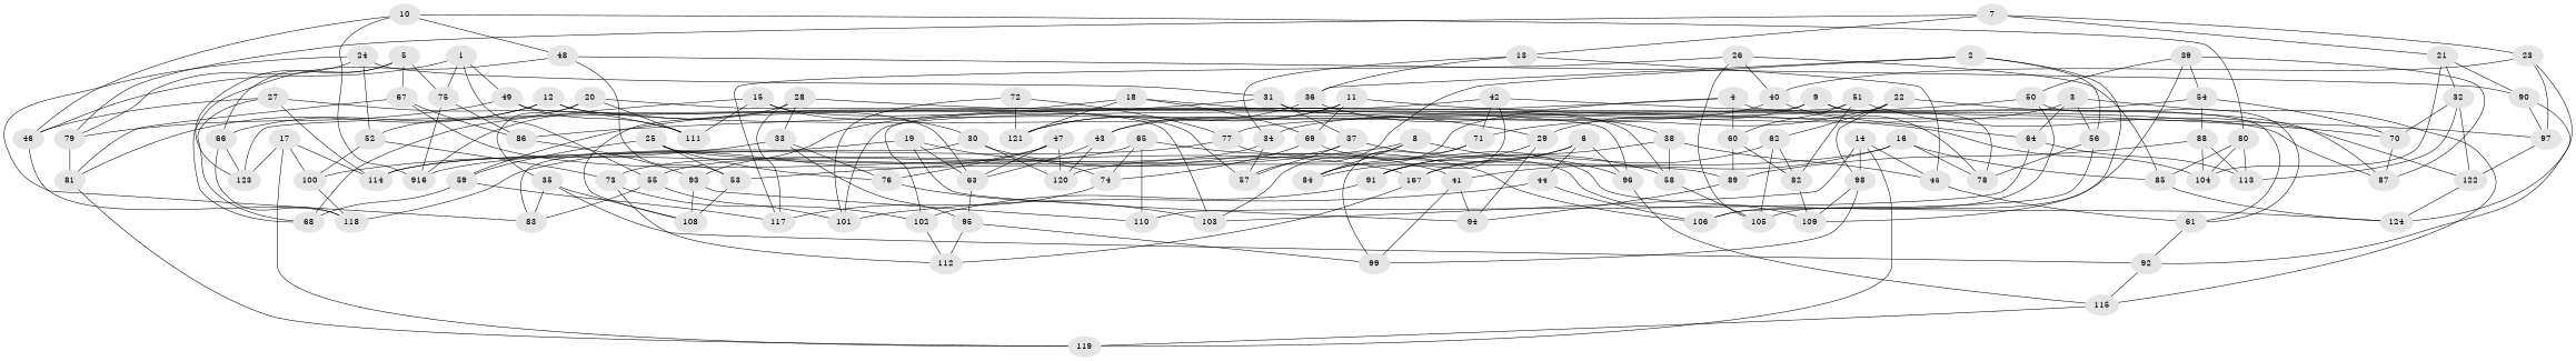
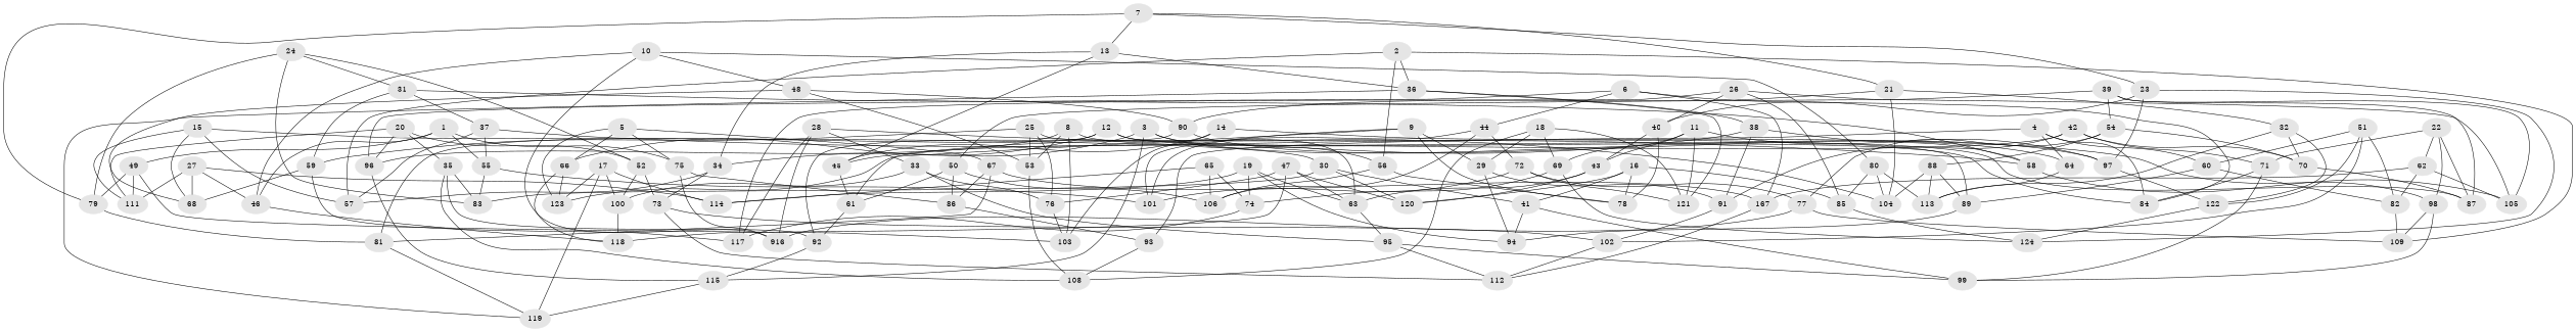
  graph {
    node [color=gray90 style=filled]
    1
    46
    49
    55
    75
    118
    79
    103
    111
    101
    83
    n12 [label=916]
    86
    2
    36
    56
    57
    109
    121
    38
    78
    106
    3
    34
    64
    115
    73
-   110
    113
    119
    4
    60
    84
    93
    89
    82
    108
    5
    66
    67
    123
    n42 [label=167]
    81
    6
    44
    96
    72
    112
    7
    13
    21
    23
    45
    32
    90
    104
    97
    40
    124
    8
    53
    9
    29
    61
    94
    91
    92
    10
    48
    80
    68
    85
    11
    43
    69
    63
    120
    74
    122
    12
    87
    95
    14
    98
    99
    15
    30
    41
    16
    17
    100
    114
    18
    19
    117
    20
    35
    52
    70
    22
    62
    71
    105
    24
    31
    59
    37
    58
    25
    76
    26
    27
    28
    33
    102
    39
    50
    54
    77
    88
    42
    47
    51
    65
    1 -- 46
    1 -- 49
    1 -- 55
    1 -- 75
    46 -- 118
    49 -- 79
    49 -- 103
    49 -- 111
    55 -- 101
    55 -- 83
    75 -- n12
    75 -- 86
    79 -- 81
    86 -- 93
    2 -- 36
    2 -- 56
    2 -- 57
    2 -- 109
    36 -- 121
    36 -- 38
    56 -- 78
    56 -- 106
    38 -- 45
    38 -- 91
    38 -- 58
    3 -- 56
    3 -- 34
    3 -- 64
    3 -- 115
    34 -- 57
    34 -- 73
-   64 -- 110
    64 -- 113
    115 -- 119
    73 -- 112
    73 -- 102
    4 -- 64
    4 -- 60
    4 -- 84
    4 -- 93
    60 -- 89
    60 -- 82
-   93 -- 110
    93 -- 108
    89 -- 94
    82 -- 109
    5 -- 75
    5 -- 66
    5 -- 67
    5 -- 123
    66 -- 118
    66 -- 123
    67 -- 86
    67 -- n42
    67 -- 81
    n42 -- 112
    81 -- 119
    6 -- 84
    6 -- n42
    6 -- 44
    6 -- 96
    44 -- 101
    44 -- 106
+   44 -- 72
    96 -- 115
    72 -- 101
    72 -- 121
    72 -- 77
    7 -- 79
    7 -- 13
    7 -- 21
    7 -- 23
    13 -- 36
    13 -- 34
    13 -- 45
    21 -- 32
    21 -- 90
    21 -- 104
    23 -- 97
    23 -- 40
    23 -- 124
    45 -- 61
    32 -- 113
    32 -- 122
    32 -- 70
    90 -- 97
    90 -- 92
    97 -- 122
    40 -- 78
    40 -- 43
    8 -- 103
    8 -- 84
    8 -- 96
    8 -- 53
    53 -- 108
    9 -- 101
    9 -- 78
    9 -- 29
    9 -- 61
    29 -- 94
    29 -- 91
    61 -- 92
    91 -- 102
    92 -- 115
    10 -- 46
    10 -- n12
    10 -- 48
    10 -- 80
    48 -- 90
    48 -- 53
    48 -- 68
    80 -- 113
    80 -- 104
    80 -- 85
    85 -- 124
    11 -- 121
    11 -- 97
    11 -- 43
    11 -- 69
    43 -- 63
    43 -- 120
    69 -- 124
    69 -- 74
    63 -- 95
    74 -- 117
    122 -- 124
    12 -- 66
    12 -- 81
    12 -- 63
    12 -- 87
    95 -- 112
    95 -- 99
    14 -- 103
-   14 -- 119
+   36 -- 119
    14 -- 45
    14 -- 98
    98 -- 109
    98 -- 99
    15 -- 111
    15 -- 57
    15 -- 68
    15 -- 30
    30 -- 83
    30 -- 120
    30 -- 41
    41 -- 94
    41 -- 99
    16 -- 78
    16 -- 85
    16 -- 120
    16 -- 41
    17 -- 119
    17 -- 123
    17 -- 100
    17 -- 114
    100 -- 118
    18 -- 121
    18 -- 108
    18 -- 29
    18 -- 69
    19 -- 94
    19 -- 63
    19 -- 74
    19 -- 114
    20 -- 111
    20 -- 96
    20 -- 35
    20 -- 52
    35 -- 83
    35 -- 108
    35 -- 92
    52 -- 73
    52 -- 100
    70 -- 87
    22 -- 87
    22 -- 98
    22 -- 62
    22 -- 71
    62 -- 82
    62 -- n42
    62 -- 105
    71 -- 84
    71 -- 99
    24 -- 79
    24 -- 83
    24 -- 52
    24 -- 31
    31 -- 59
    31 -- 37
    31 -- 58
    59 -- 68
    59 -- 117
    37 -- 55
    37 -- 57
    37 -- 58
    58 -- 105
    25 -- 89
    25 -- 53
    25 -- 59
    25 -- 76
    76 -- 103
    26 -- 40
    26 -- 85
    26 -- 117
    26 -- 105
    27 -- 46
    27 -- 111
    27 -- 68
    27 -- 114
    28 -- n12
    28 -- 104
    28 -- 117
    28 -- 33
    33 -- 95
    33 -- 100
    33 -- 76
    102 -- 112
    39 -- 87
    39 -- 105
    39 -- 50
    39 -- 54
    50 -- 86
    50 -- 106
    50 -- 61
    54 -- 70
    54 -- 77
    54 -- 88
    77 -- n12
    77 -- 109
    88 -- 113
    88 -- 89
    88 -- 104
    42 -- 123
    42 -- 91
    42 -- 70
    42 -- 71
    47 -- 118
    47 -- 63
    47 -- 120
    47 -- 76
    51 -- 60
    51 -- 82
    51 -- 122
    51 -- 102
    65 -- 106
-   65 -- 110
    65 -- 74
    65 -- 114
  }
